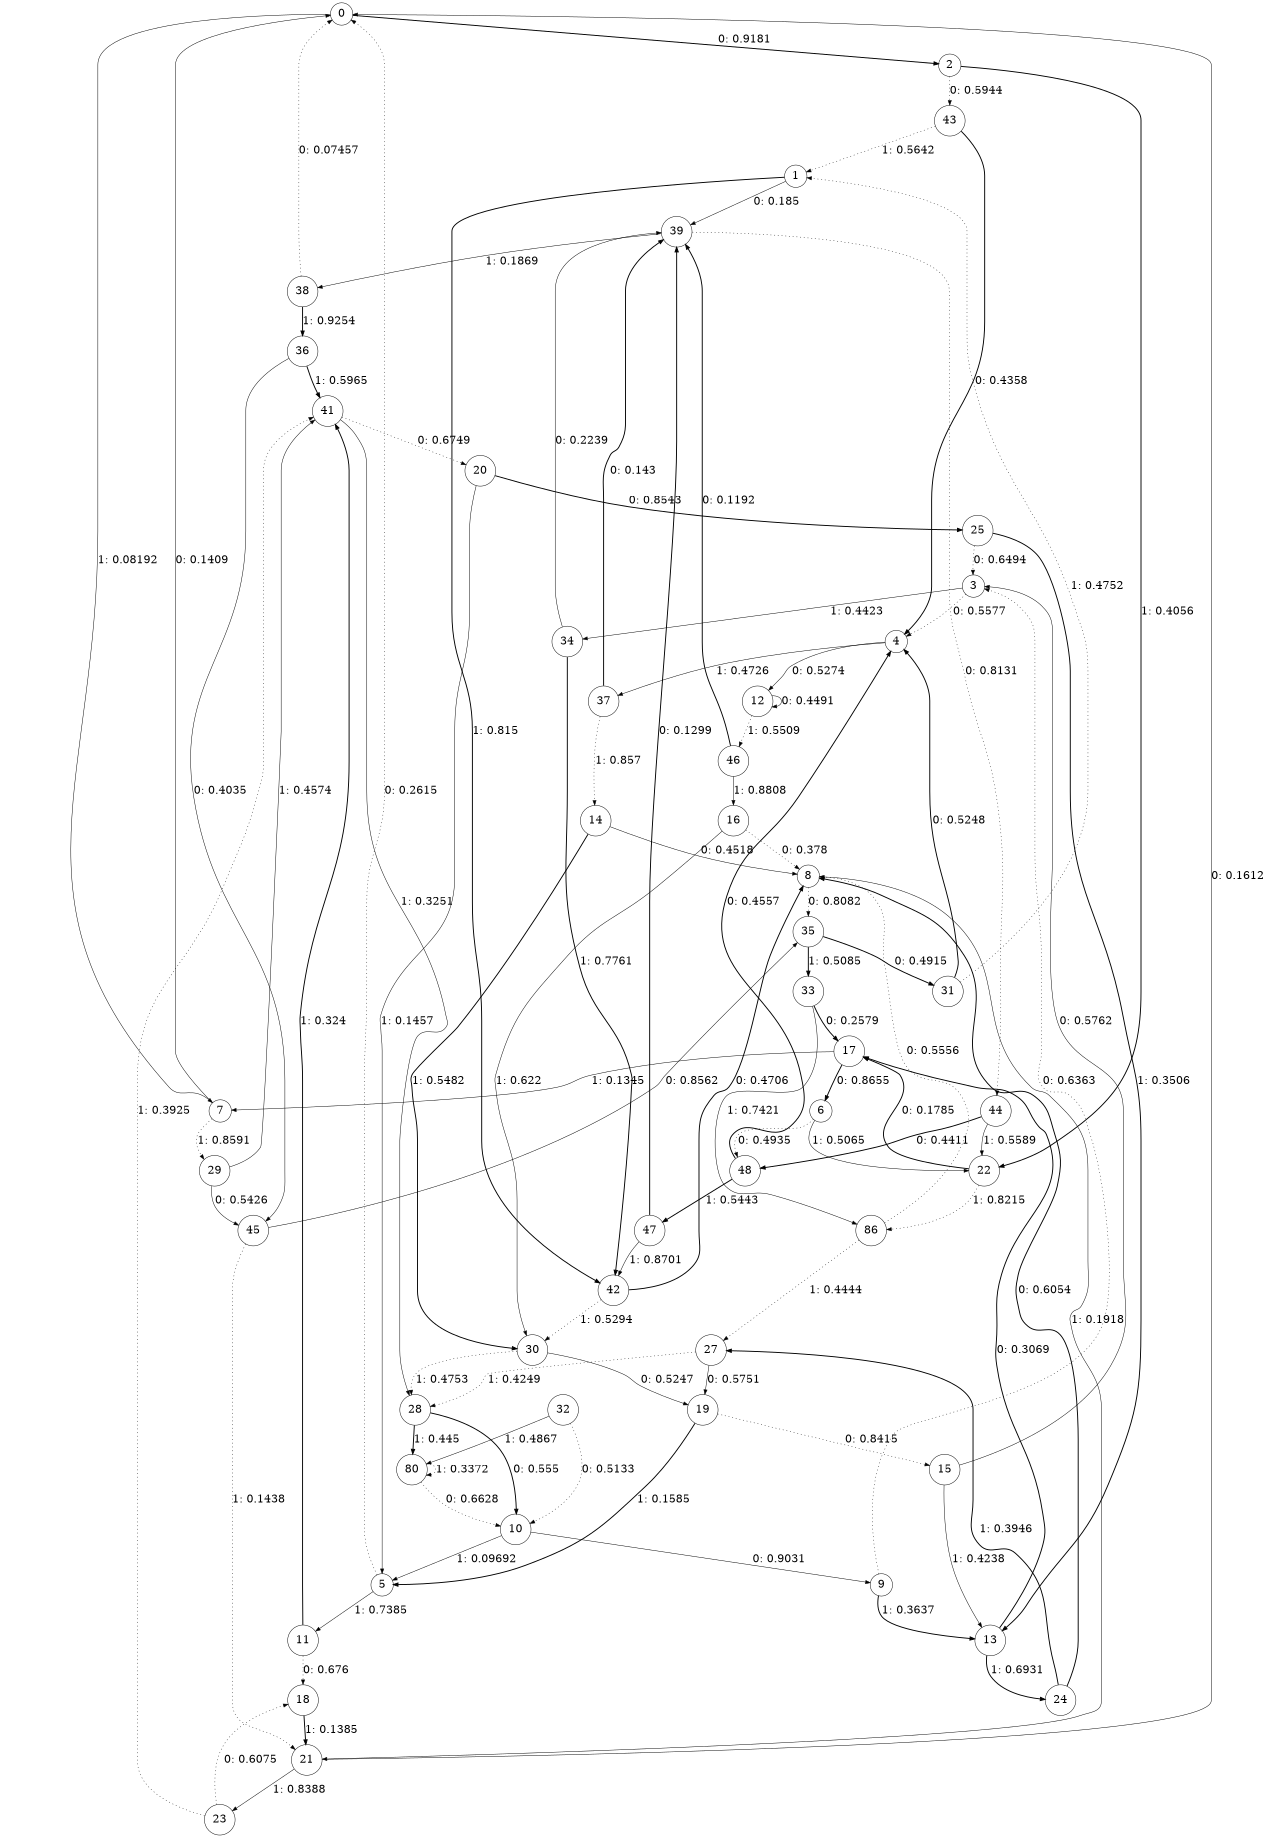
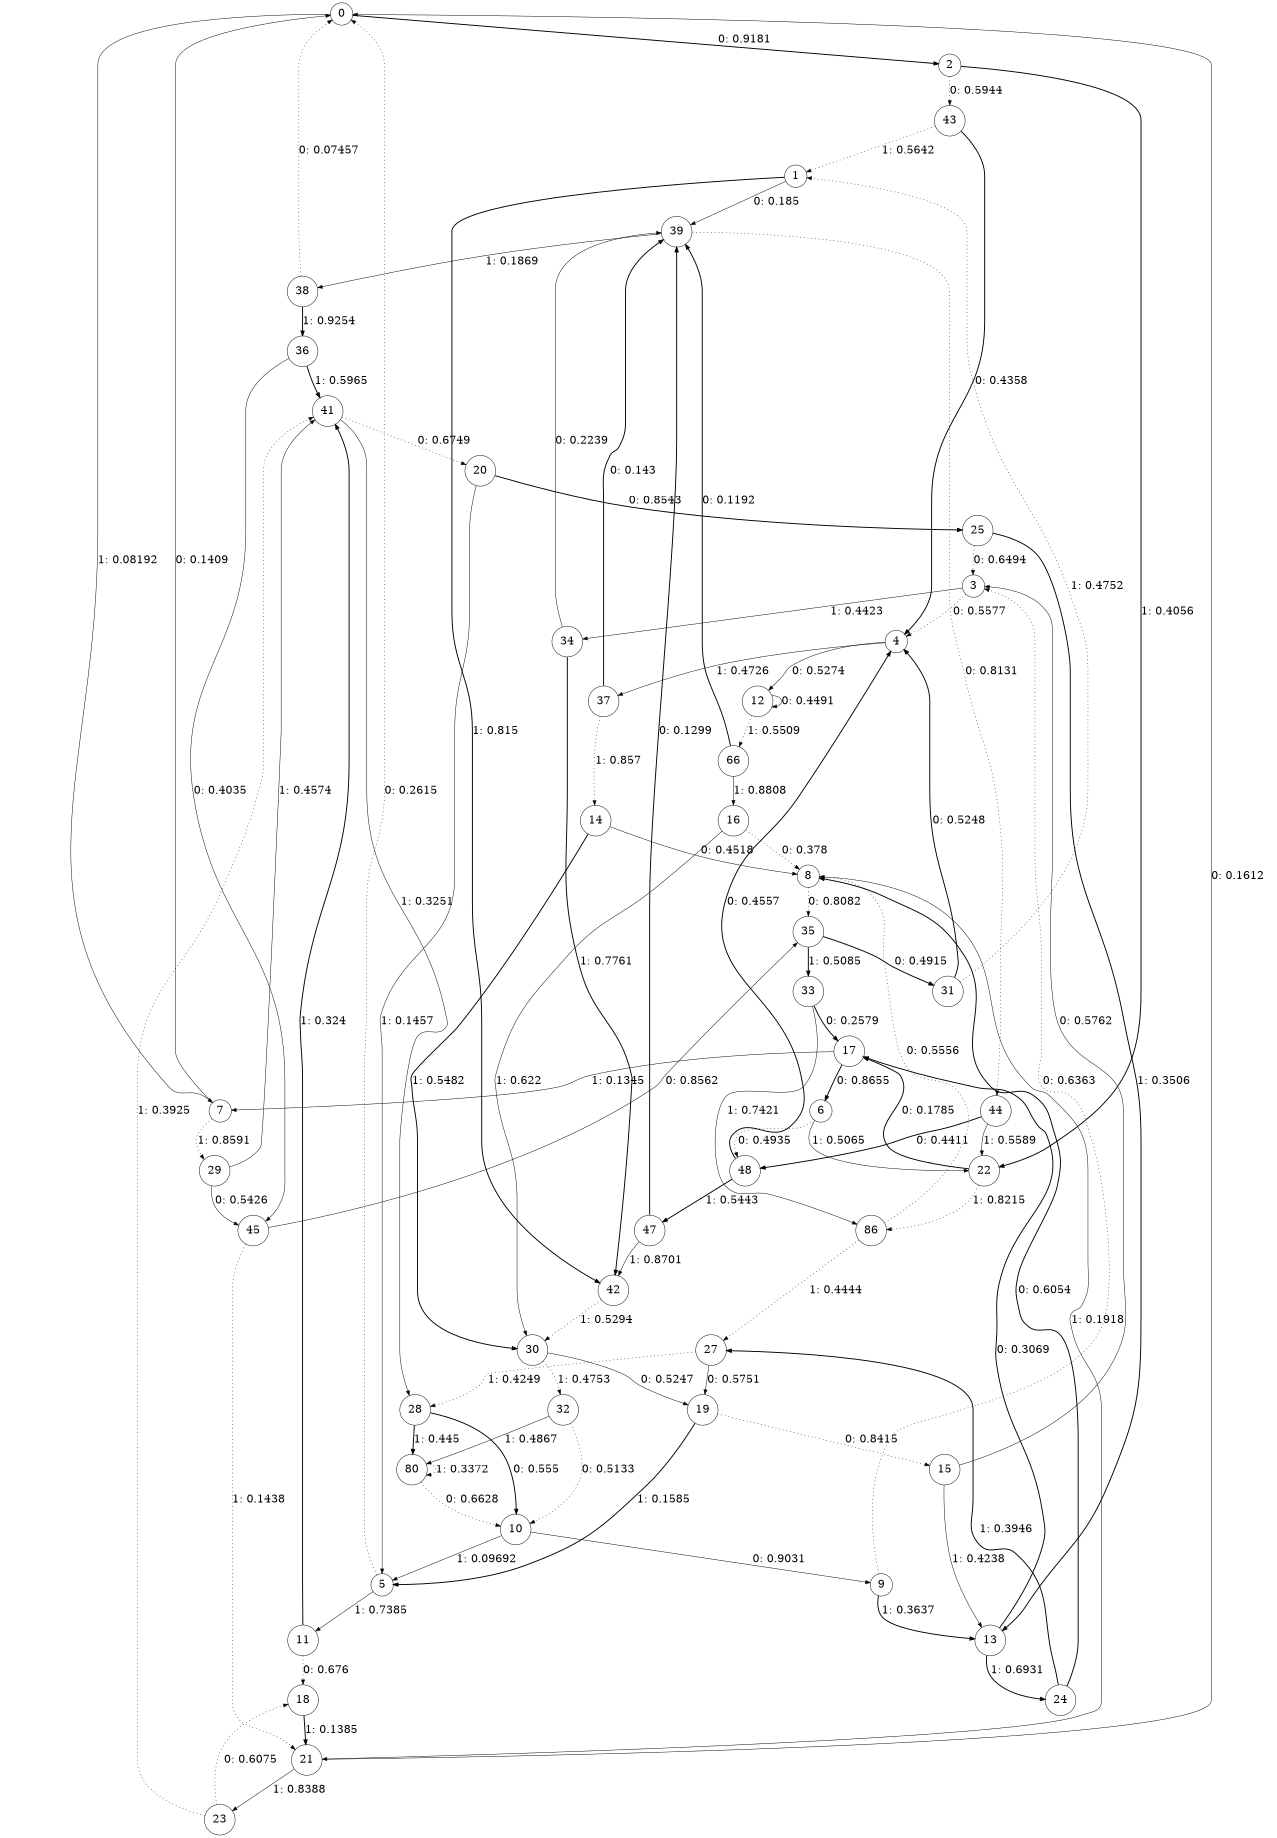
  digraph {
    node [fontsize=24 shape=circle]
    edge [fontsize=24 style=solid]
    0
    2
    7
    43
    22
    29
    1
    4
    17
    n10 [label=86]
    41
    45
    39
    42
    38
    44
    8
    30
    36
    48
    35
    21
    19
    32
    12
    37
    6
    27
    3
    34
-   46
+   46 [label=66]
    14
    16
    5
    11
    18
    20
    28
    47
    31
    33
    23
    9
    13
    24
    10
    25
    n48 [label=80]
    15
    0 -> 2 [label="0: 0.9181   " style=bold]
    0 -> 7 [label="1: 0.08192  "]
    2 -> 43 [label="0: 0.5944   " style=dotted]
    2 -> 22 [label="1: 0.4056   " style=bold]
    7 -> 0 [label="0: 0.1409   "]
    7 -> 29 [label="1: 0.8591   " style=dotted]
    43 -> 1 [label="1: 0.5642   " style=dotted]
    43 -> 4 [label="0: 0.4358   " style=bold]
    22 -> 17 [label="0: 0.1785   " style=bold]
    22 -> n10 [label="1: 0.8215   " style=dotted]
    29 -> 41 [label="1: 0.4574   "]
    29 -> 45 [label="0: 0.5426   "]
    1 -> 39 [label="0: 0.185    "]
    1 -> 42 [label="1: 0.815    " style=bold]
    4 -> 12 [label="0: 0.5274   "]
    4 -> 37 [label="1: 0.4726   "]
    17 -> 7 [label="1: 0.1345   "]
    17 -> 6 [label="0: 0.8655   " style=bold]
    n10 -> 8 [label="0: 0.5556   " style=dotted]
    n10 -> 27 [label="1: 0.4444   " style=dotted]
    41 -> 20 [label="0: 0.6749   " style=dotted]
    41 -> 28 [label="1: 0.3251   "]
    45 -> 35 [label="0: 0.8562   "]
    45 -> 21 [label="1: 0.1438   " style=dotted]
    39 -> 38 [label="1: 0.1869   "]
    39 -> 44 [label="0: 0.8131   " style=dotted]
-   42 -> 8 [label="0: 0.4706   " style=bold]
    42 -> 30 [label="1: 0.5294   " style=dotted]
    38 -> 0 [label="0: 0.07457  " style=dotted]
    38 -> 36 [label="1: 0.9254   " style=bold]
    44 -> 22 [label="1: 0.5589   "]
    44 -> 48 [label="0: 0.4411   " style=bold]
    8 -> 35 [label="0: 0.8082   " style=dotted]
    8 -> 21 [label="1: 0.1918   "]
    30 -> 19 [label="0: 0.5247   "]
-   30 -> 28 [label="1: 0.4753   " style=dotted]
+   30 -> 32 [label="1: 0.4753   " style=dotted]
    36 -> 41 [label="1: 0.5965   " style=bold]
    36 -> 45 [label="0: 0.4035   "]
    48 -> 4 [label="0: 0.4557   " style=bold]
    48 -> 47 [label="1: 0.5443   " style=bold]
    35 -> 31 [label="0: 0.4915   " style=bold]
    35 -> 33 [label="1: 0.5085   " style=bold]
    21 -> 0 [label="0: 0.1612   "]
    21 -> 23 [label="1: 0.8388   "]
    19 -> 5 [label="1: 0.1585   " style=bold]
    19 -> 15 [label="0: 0.8415   " style=dotted]
    32 -> 10 [label="0: 0.5133   " style=dotted]
    32 -> n48 [label="1: 0.4867   "]
    12 -> 12 [label="0: 0.4491   "]
    12 -> 46 [label="1: 0.5509   " style=dotted]
    37 -> 39 [label="0: 0.143    " style=bold]
    37 -> 14 [label="1: 0.857    " style=dotted]
    6 -> 22 [label="1: 0.5065   "]
    6 -> 48 [label="0: 0.4935   " style=dotted]
    27 -> 19 [label="0: 0.5751   "]
    27 -> 28 [label="1: 0.4249   " style=dotted]
    3 -> 4 [label="0: 0.5577   " style=dotted]
    3 -> 34 [label="1: 0.4423   "]
    34 -> 39 [label="0: 0.2239   "]
    34 -> 42 [label="1: 0.7761   " style=bold]
    46 -> 39 [label="0: 0.1192   " style=bold]
    46 -> 16 [label="1: 0.8808   "]
    14 -> 8 [label="0: 0.4518   "]
    14 -> 30 [label="1: 0.5482   " style=bold]
    16 -> 8 [label="0: 0.378    " style=dotted]
    16 -> 30 [label="1: 0.622    "]
    5 -> 0 [label="0: 0.2615   " style=dotted]
    5 -> 11 [label="1: 0.7385   "]
    11 -> 41 [label="1: 0.324    " style=bold]
    11 -> 18 [label="0: 0.676    " style=dotted]
    18 -> 21 [label="1: 0.1385   " style=bold]
    20 -> 5 [label="1: 0.1457   "]
    20 -> 25 [label="0: 0.8543   " style=bold]
    28 -> 10 [label="0: 0.555    " style=bold]
    28 -> n48 [label="1: 0.445    " style=bold]
    47 -> 39 [label="0: 0.1299   " style=bold]
    47 -> 42 [label="1: 0.8701   "]
    31 -> 1 [label="1: 0.4752   " style=dotted]
    31 -> 4 [label="0: 0.5248   " style=bold]
    33 -> 17 [label="0: 0.2579   " style=bold]
    33 -> n10 [label="1: 0.7421   "]
    23 -> 41 [label="1: 0.3925   " style=dotted]
    23 -> 18 [label="0: 0.6075   " style=dotted]
    9 -> 3 [label="0: 0.6363   " style=dotted]
    9 -> 13 [label="1: 0.3637   " style=bold]
    13 -> 17 [label="0: 0.3069   " style=bold]
    13 -> 24 [label="1: 0.6931   " style=bold]
    24 -> 8 [label="0: 0.6054   " style=bold]
    24 -> 27 [label="1: 0.3946   " style=bold]
    10 -> 5 [label="1: 0.09692  "]
    10 -> 9 [label="0: 0.9031   "]
    25 -> 3 [label="0: 0.6494   " style=dotted]
    25 -> 13 [label="1: 0.3506   " style=bold]
    n48 -> 10 [label="0: 0.6628   " style=dotted]
    n48 -> n48 [label="1: 0.3372   " style=dotted]
    15 -> 3 [label="0: 0.5762   "]
    15 -> 13 [label="1: 0.4238   "]
  }
